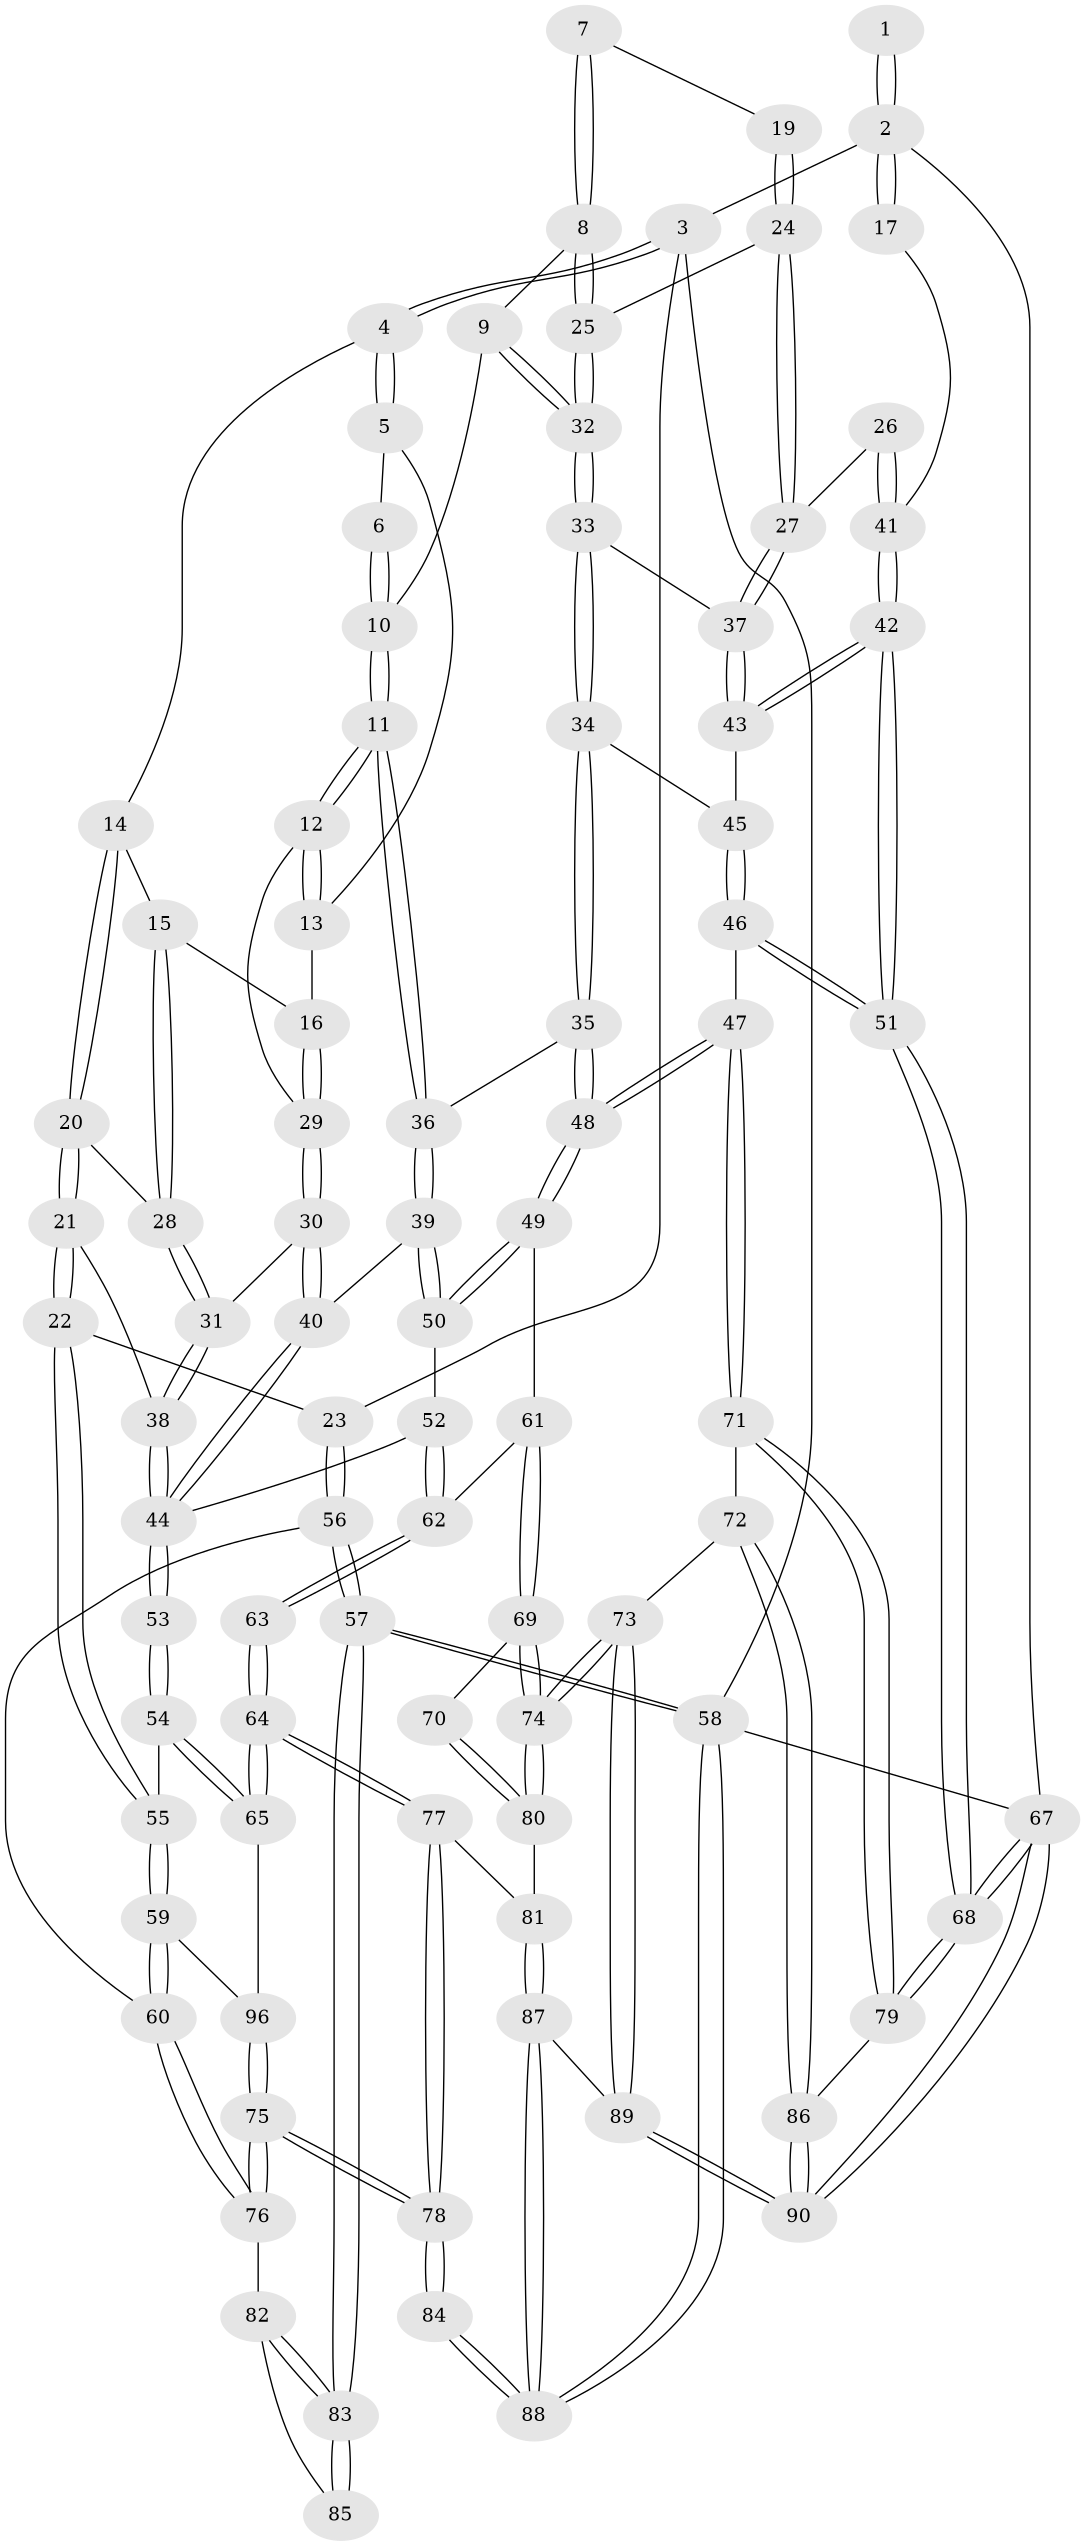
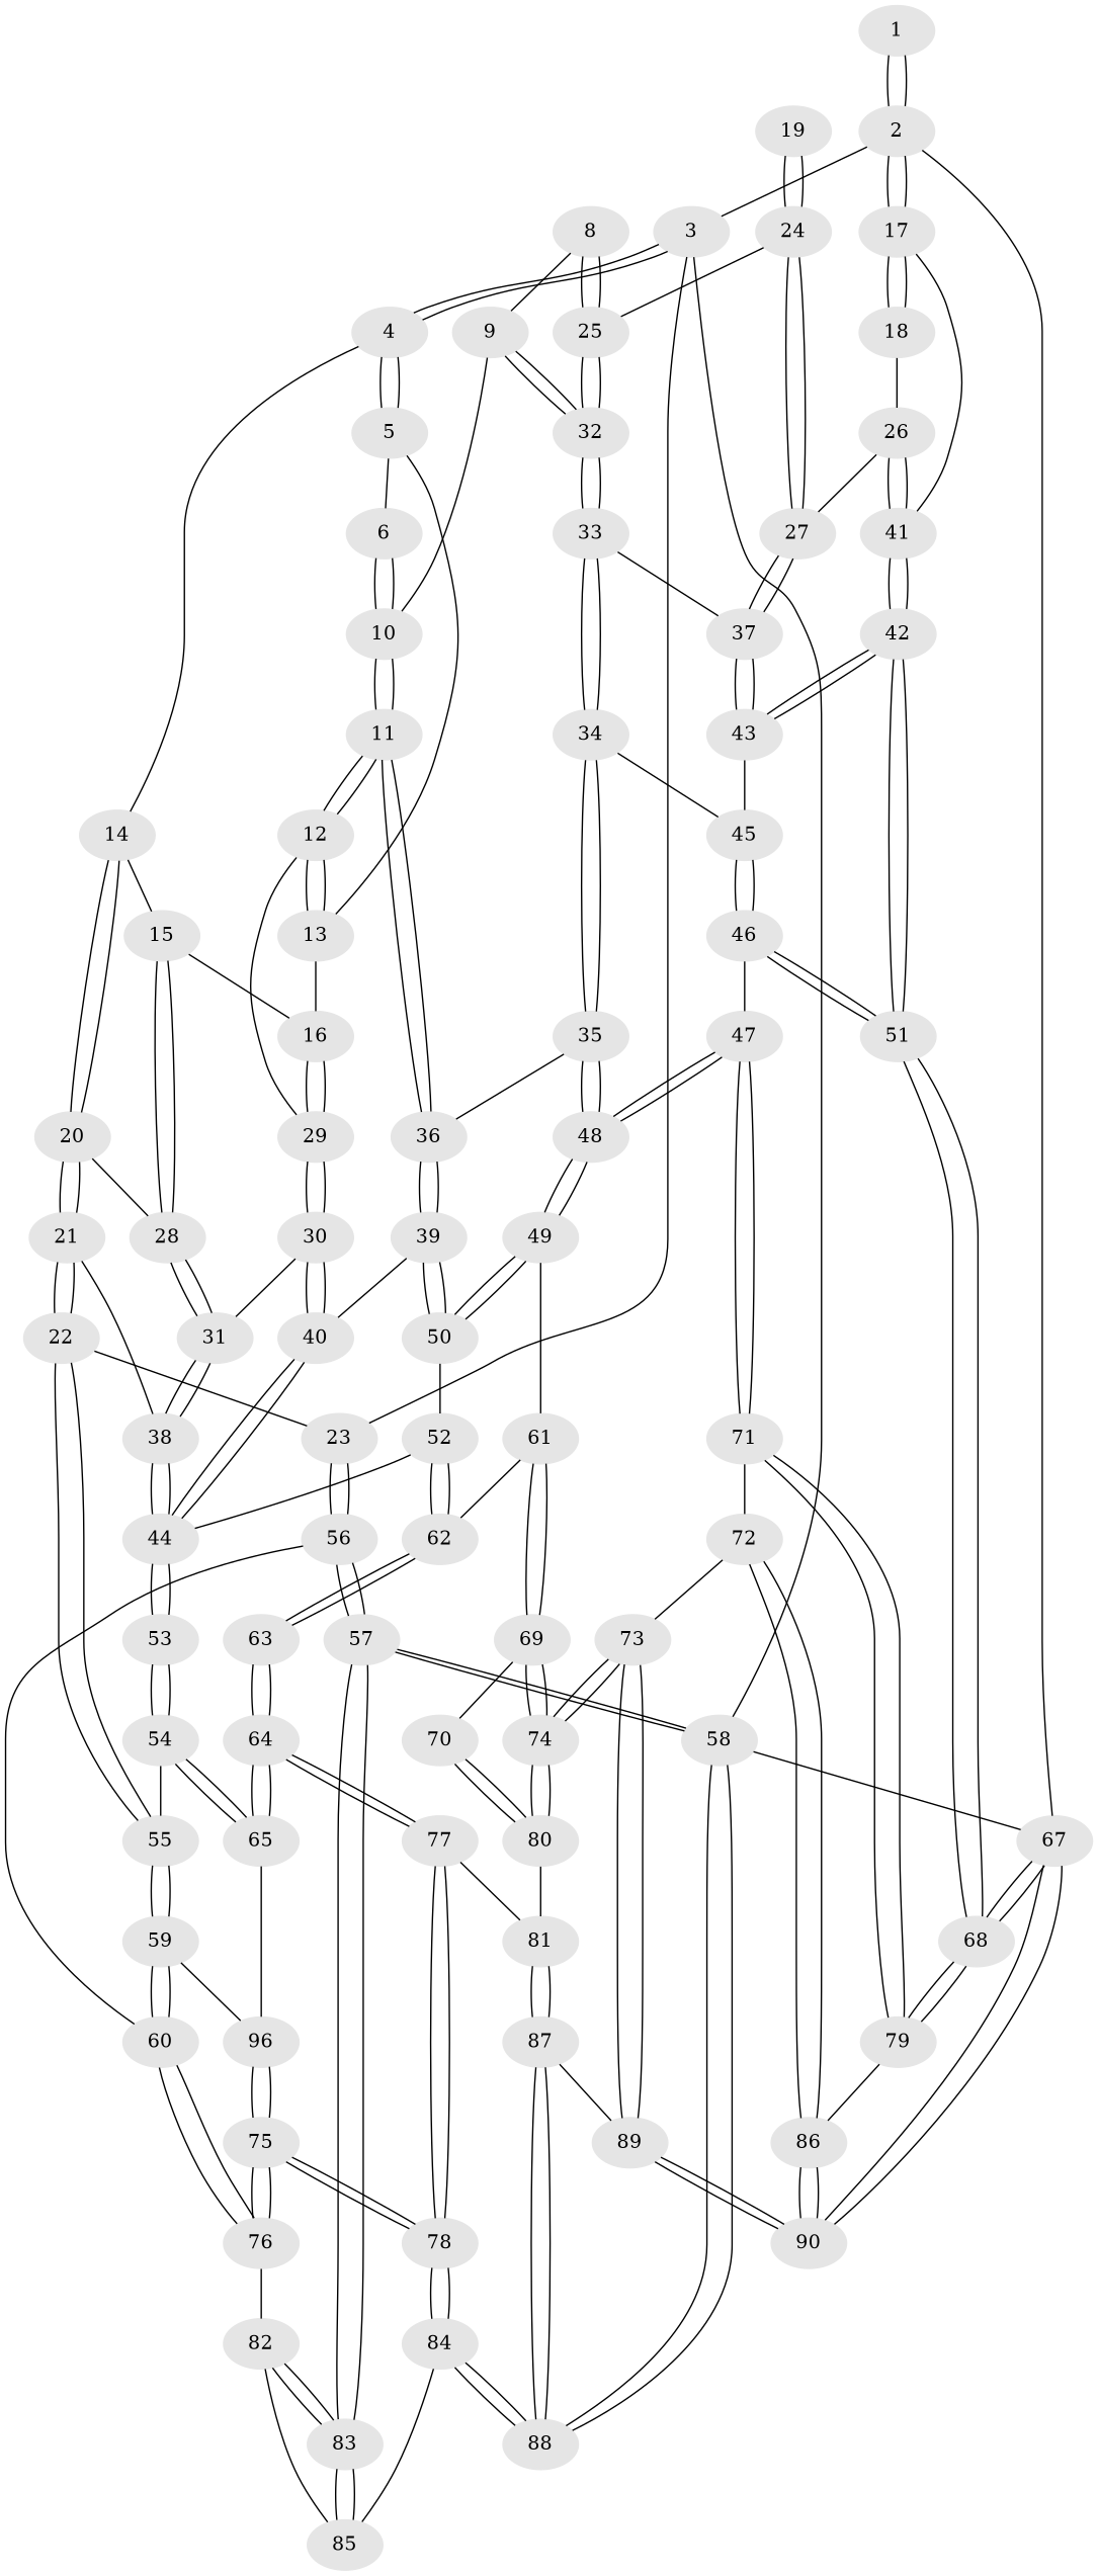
  graph {
    node [color=gray90 style=filled]
    1
    2
    3
    17
    67
-   7
    8
    19
    4
    23
    58
+   18
    41
    68
    90
    5
    14
    56
    88
    6
    13
    15
    20
    10
    16
    11
    9
    25
    24
    32
    33
    12
    36
    29
    39
    30
    28
    21
    31
    26
    42
    27
    22
    38
    55
    44
    59
    57
    60
    37
    43
    40
    34
    35
    45
    48
    46
    49
    50
    53
    52
    51
    54
    47
    71
    79
    72
    61
    62
    69
    63
    65
    n73 [label=96]
    83
    76
    85
    75
    82
    70
    74
    64
    77
    80
    78
    81
    86
    73
    89
    84
    87
    1 -- 2
    1 -- 2
    2 -- 3
    2 -- 17
    2 -- 17
    2 -- 67
    3 -- 4
    3 -- 4
    3 -- 23
    3 -- 58
+   17 -- 18
+   17 -- 18
    17 -- 41
    67 -- 68
    67 -- 68
    67 -- 90
    67 -- 90
-   7 -- 8
-   7 -- 8
-   7 -- 19
    8 -- 9
    8 -- 25
    8 -- 25
    19 -- 24
    19 -- 24
    4 -- 5
    4 -- 5
    4 -- 14
    23 -- 56
    23 -- 56
    58 -- 67
    58 -- 88
    58 -- 88
+   18 -- 26
    41 -- 42
    41 -- 42
    68 -- 79
    68 -- 79
    5 -- 6
    5 -- 13
    14 -- 15
    14 -- 20
    14 -- 20
    56 -- 57
    56 -- 57
    56 -- 60
    6 -- 10
    6 -- 10
    13 -- 16
    15 -- 16
    15 -- 28
    15 -- 28
    20 -- 28
    20 -- 21
    20 -- 21
    10 -- 11
    10 -- 11
    16 -- 29
    16 -- 29
    11 -- 12
    11 -- 12
    11 -- 36
    11 -- 36
    9 -- 10
    9 -- 32
    9 -- 32
    25 -- 32
    25 -- 32
    24 -- 25
    24 -- 27
    24 -- 27
    32 -- 33
    32 -- 33
    33 -- 37
    33 -- 34
    33 -- 34
    12 -- 13
    12 -- 13
    12 -- 29
    36 -- 39
    36 -- 39
    29 -- 30
    29 -- 30
    39 -- 40
    39 -- 50
    39 -- 50
    30 -- 31
    30 -- 40
    30 -- 40
    28 -- 31
    28 -- 31
    21 -- 22
    21 -- 22
    21 -- 38
    31 -- 38
    31 -- 38
    26 -- 41
    26 -- 41
    26 -- 27
    42 -- 43
    42 -- 43
    42 -- 51
    42 -- 51
    27 -- 37
    27 -- 37
    22 -- 23
    22 -- 55
    22 -- 55
    38 -- 44
    38 -- 44
    55 -- 59
    55 -- 59
    44 -- 53
    44 -- 53
    59 -- 60
    59 -- 60
    59 -- n73
    57 -- 58
    57 -- 58
    57 -- 83
    57 -- 83
    60 -- 76
    60 -- 76
    37 -- 43
    37 -- 43
    43 -- 45
    40 -- 44
    40 -- 44
    34 -- 35
    34 -- 35
    34 -- 45
    35 -- 36
    35 -- 48
    35 -- 48
    45 -- 46
    45 -- 46
    48 -- 49
    48 -- 49
    46 -- 51
    46 -- 51
    46 -- 47
    49 -- 50
    49 -- 50
    49 -- 61
    50 -- 52
    53 -- 54
    53 -- 54
    52 -- 44
    52 -- 62
    52 -- 62
    51 -- 68
    51 -- 68
    54 -- 55
    54 -- 65
    54 -- 65
    47 -- 48
    47 -- 48
    47 -- 71
    47 -- 71
    71 -- 79
    71 -- 79
    71 -- 72
    79 -- 86
    72 -- 86
    72 -- 86
    72 -- 73
    61 -- 62
    61 -- 69
    61 -- 69
    62 -- 63
    62 -- 63
    69 -- 70
    69 -- 74
    69 -- 74
    63 -- 64
    63 -- 64
    65 -- n73
    n73 -- 75
    n73 -- 75
    83 -- 85
    83 -- 85
    76 -- 82
    75 -- 76
    75 -- 76
    75 -- 78
    75 -- 78
    82 -- 83
    82 -- 83
    82 -- 85
    70 -- 80
    70 -- 80
    74 -- 80
    74 -- 80
    64 -- 65
    64 -- 65
    64 -- 77
    64 -- 77
    77 -- 78
    77 -- 78
    77 -- 81
    80 -- 81
    78 -- 84
    78 -- 84
    81 -- 87
    81 -- 87
    86 -- 90
    86 -- 90
    73 -- 74
    73 -- 74
    73 -- 89
    73 -- 89
    89 -- 90
    89 -- 90
    84 -- 88
    84 -- 88
+   84 -- 85
    87 -- 88
    87 -- 88
    87 -- 89
  }
